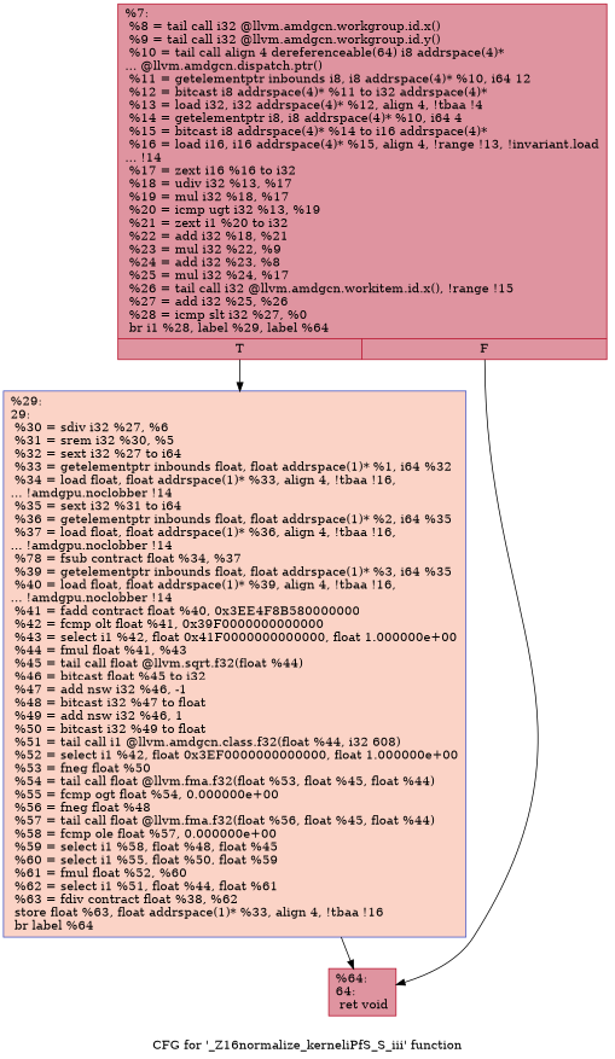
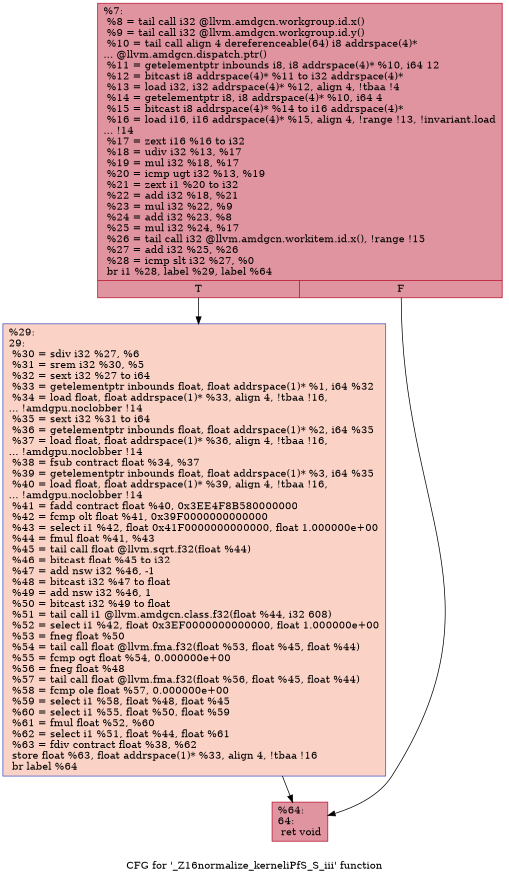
  digraph {
    label="CFG for '_Z16normalize_kerneliPfS_S_iii' function"
    node [color="#b70d28ff" fillcolor="#b70d2870" shape=record style=filled]
    n1 [label="{%7:\l  %8 = tail call i32 @llvm.amdgcn.workgroup.id.x()\l  %9 = tail call i32 @llvm.amdgcn.workgroup.id.y()\l  %10 = tail call align 4 dereferenceable(64) i8 addrspace(4)*\l... @llvm.amdgcn.dispatch.ptr()\l  %11 = getelementptr inbounds i8, i8 addrspace(4)* %10, i64 12\l  %12 = bitcast i8 addrspace(4)* %11 to i32 addrspace(4)*\l  %13 = load i32, i32 addrspace(4)* %12, align 4, !tbaa !4\l  %14 = getelementptr i8, i8 addrspace(4)* %10, i64 4\l  %15 = bitcast i8 addrspace(4)* %14 to i16 addrspace(4)*\l  %16 = load i16, i16 addrspace(4)* %15, align 4, !range !13, !invariant.load\l... !14\l  %17 = zext i16 %16 to i32\l  %18 = udiv i32 %13, %17\l  %19 = mul i32 %18, %17\l  %20 = icmp ugt i32 %13, %19\l  %21 = zext i1 %20 to i32\l  %22 = add i32 %18, %21\l  %23 = mul i32 %22, %9\l  %24 = add i32 %23, %8\l  %25 = mul i32 %24, %17\l  %26 = tail call i32 @llvm.amdgcn.workitem.id.x(), !range !15\l  %27 = add i32 %25, %26\l  %28 = icmp slt i32 %27, %0\l  br i1 %28, label %29, label %64\l|{<s0>T|<s1>F}}"]
-   n2 [color="#3d50c3ff" fillcolor="#f59c7d70" label="{%29:\l29:                                               \l  %30 = sdiv i32 %27, %6\l  %31 = srem i32 %30, %5\l  %32 = sext i32 %27 to i64\l  %33 = getelementptr inbounds float, float addrspace(1)* %1, i64 %32\l  %34 = load float, float addrspace(1)* %33, align 4, !tbaa !16,\l... !amdgpu.noclobber !14\l  %35 = sext i32 %31 to i64\l  %36 = getelementptr inbounds float, float addrspace(1)* %2, i64 %35\l  %37 = load float, float addrspace(1)* %36, align 4, !tbaa !16,\l... !amdgpu.noclobber !14\l  %78 = fsub contract float %34, %37\l  %39 = getelementptr inbounds float, float addrspace(1)* %3, i64 %35\l  %40 = load float, float addrspace(1)* %39, align 4, !tbaa !16,\l... !amdgpu.noclobber !14\l  %41 = fadd contract float %40, 0x3EE4F8B580000000\l  %42 = fcmp olt float %41, 0x39F0000000000000\l  %43 = select i1 %42, float 0x41F0000000000000, float 1.000000e+00\l  %44 = fmul float %41, %43\l  %45 = tail call float @llvm.sqrt.f32(float %44)\l  %46 = bitcast float %45 to i32\l  %47 = add nsw i32 %46, -1\l  %48 = bitcast i32 %47 to float\l  %49 = add nsw i32 %46, 1\l  %50 = bitcast i32 %49 to float\l  %51 = tail call i1 @llvm.amdgcn.class.f32(float %44, i32 608)\l  %52 = select i1 %42, float 0x3EF0000000000000, float 1.000000e+00\l  %53 = fneg float %50\l  %54 = tail call float @llvm.fma.f32(float %53, float %45, float %44)\l  %55 = fcmp ogt float %54, 0.000000e+00\l  %56 = fneg float %48\l  %57 = tail call float @llvm.fma.f32(float %56, float %45, float %44)\l  %58 = fcmp ole float %57, 0.000000e+00\l  %59 = select i1 %58, float %48, float %45\l  %60 = select i1 %55, float %50, float %59\l  %61 = fmul float %52, %60\l  %62 = select i1 %51, float %44, float %61\l  %63 = fdiv contract float %38, %62\l  store float %63, float addrspace(1)* %33, align 4, !tbaa !16\l  br label %64\l}"]
+   n2 [color="#3d50c3ff" fillcolor="#f59c7d70" label="{%29:\l29:                                               \l  %30 = sdiv i32 %27, %6\l  %31 = srem i32 %30, %5\l  %32 = sext i32 %27 to i64\l  %33 = getelementptr inbounds float, float addrspace(1)* %1, i64 %32\l  %34 = load float, float addrspace(1)* %33, align 4, !tbaa !16,\l... !amdgpu.noclobber !14\l  %35 = sext i32 %31 to i64\l  %36 = getelementptr inbounds float, float addrspace(1)* %2, i64 %35\l  %37 = load float, float addrspace(1)* %36, align 4, !tbaa !16,\l... !amdgpu.noclobber !14\l  %38 = fsub contract float %34, %37\l  %39 = getelementptr inbounds float, float addrspace(1)* %3, i64 %35\l  %40 = load float, float addrspace(1)* %39, align 4, !tbaa !16,\l... !amdgpu.noclobber !14\l  %41 = fadd contract float %40, 0x3EE4F8B580000000\l  %42 = fcmp olt float %41, 0x39F0000000000000\l  %43 = select i1 %42, float 0x41F0000000000000, float 1.000000e+00\l  %44 = fmul float %41, %43\l  %45 = tail call float @llvm.sqrt.f32(float %44)\l  %46 = bitcast float %45 to i32\l  %47 = add nsw i32 %46, -1\l  %48 = bitcast i32 %47 to float\l  %49 = add nsw i32 %46, 1\l  %50 = bitcast i32 %49 to float\l  %51 = tail call i1 @llvm.amdgcn.class.f32(float %44, i32 608)\l  %52 = select i1 %42, float 0x3EF0000000000000, float 1.000000e+00\l  %53 = fneg float %50\l  %54 = tail call float @llvm.fma.f32(float %53, float %45, float %44)\l  %55 = fcmp ogt float %54, 0.000000e+00\l  %56 = fneg float %48\l  %57 = tail call float @llvm.fma.f32(float %56, float %45, float %44)\l  %58 = fcmp ole float %57, 0.000000e+00\l  %59 = select i1 %58, float %48, float %45\l  %60 = select i1 %55, float %50, float %59\l  %61 = fmul float %52, %60\l  %62 = select i1 %51, float %44, float %61\l  %63 = fdiv contract float %38, %62\l  store float %63, float addrspace(1)* %33, align 4, !tbaa !16\l  br label %64\l}"]
    n3 [label="{%64:\l64:                                               \l  ret void\l}"]
    n1 -> n2 [tailport=s0]
    n1 -> n3 [tailport=s1]
    n2 -> n3
  }
